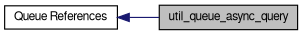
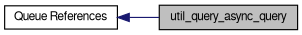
  digraph {
    rankdir=LR
    node [color=black fontname=FreeSans fontsize=10 shape=record style=filled]
-   n1 [fillcolor=grey75 fontcolor=black height=0.2 label=util_queue_async_query width=0.4]
+   n1 [fillcolor=grey75 fontcolor=black height=0.2 label=util_query_async_query width=0.4]
    n2 [fillcolor=white height=0.2 label="Queue References" width=0.4]
    n2 -> n1 [color=midnightblue dir=back fontname=FreeSans fontsize=10 labelfontname=FreeSans labelfontsize=10 shape=plaintext style=solid]
  }
